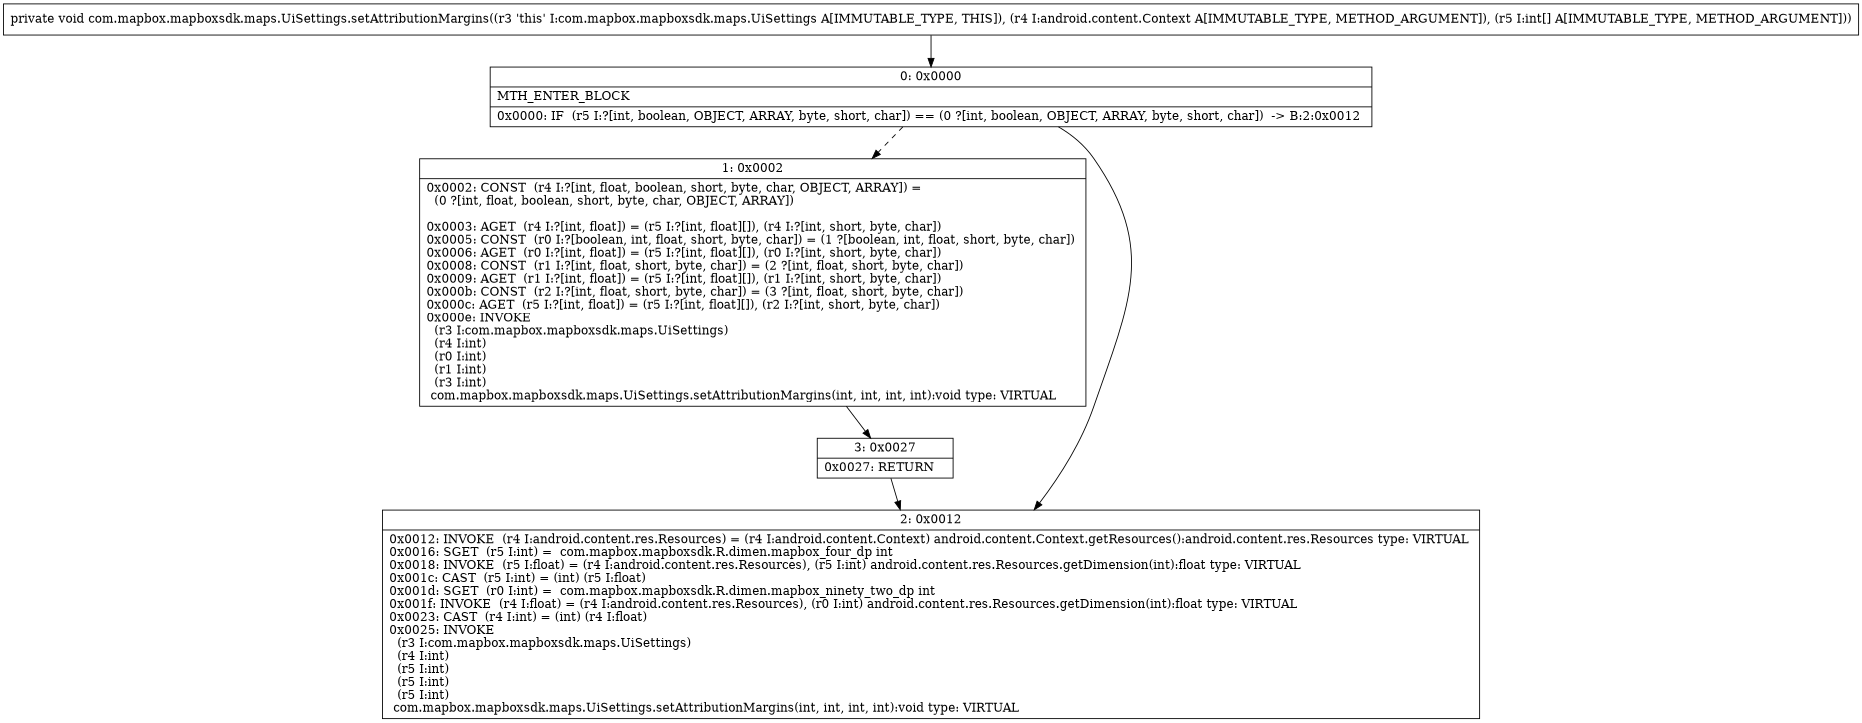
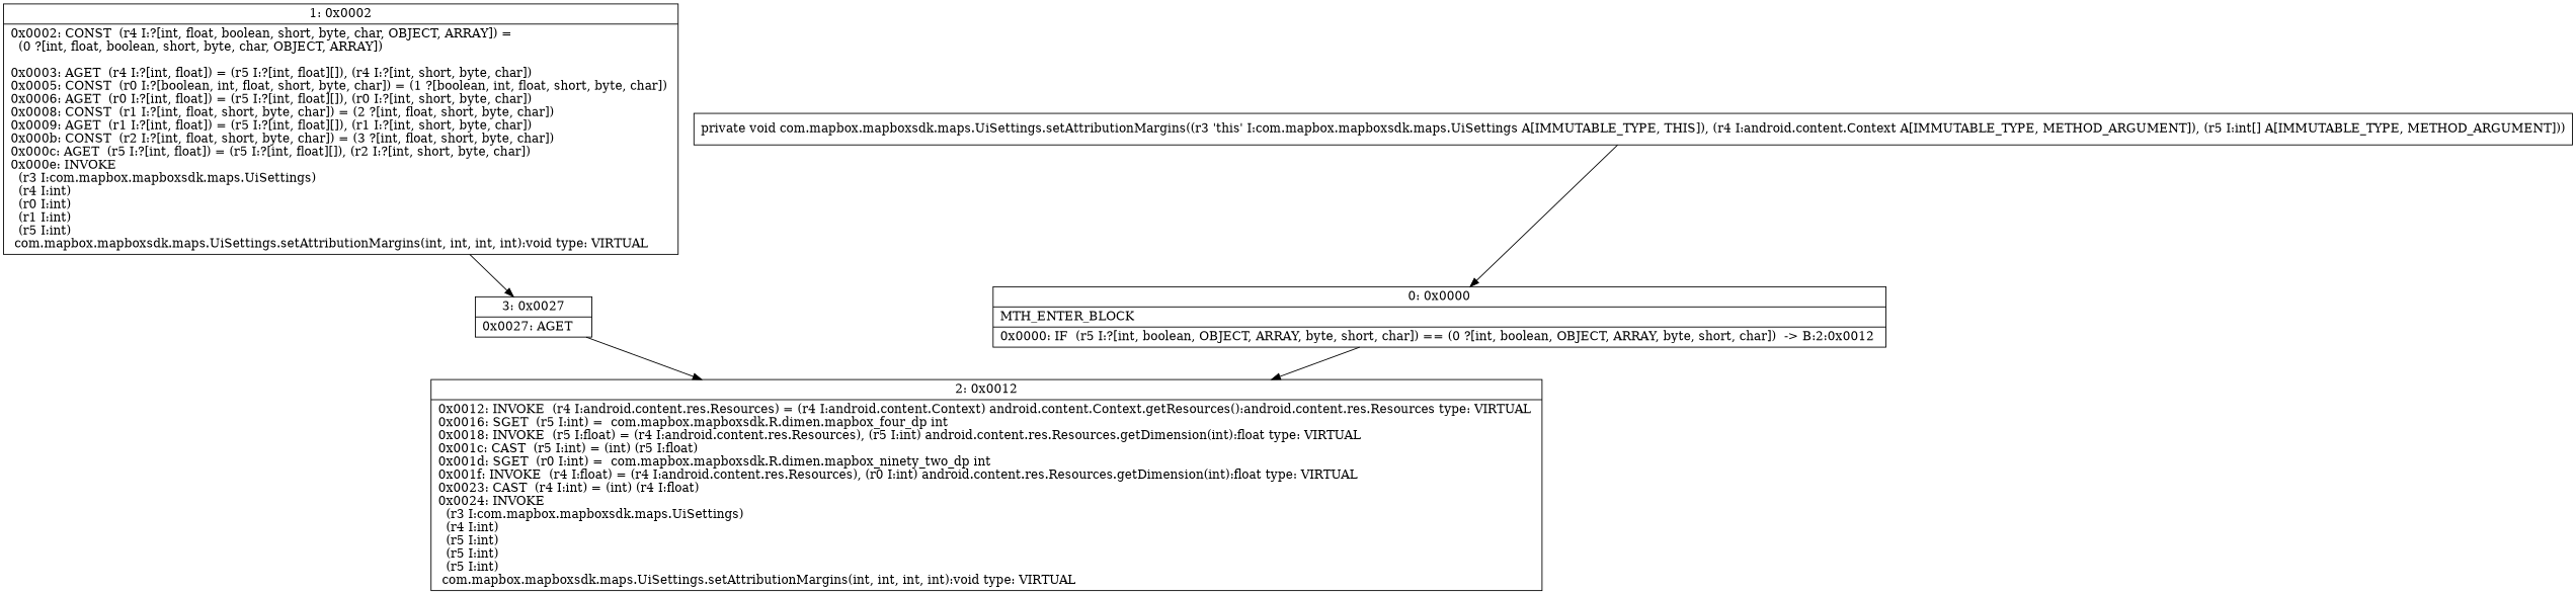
  digraph {
    node [shape=record]
    n1 [label="{0\:\ 0x0000|MTH_ENTER_BLOCK\l|0x0000: IF  (r5 I:?[int, boolean, OBJECT, ARRAY, byte, short, char]) == (0 ?[int, boolean, OBJECT, ARRAY, byte, short, char])  \-\> B:2:0x0012 \l}"]
-   n2 [label="{1\:\ 0x0002|0x0002: CONST  (r4 I:?[int, float, boolean, short, byte, char, OBJECT, ARRAY]) = \l  (0 ?[int, float, boolean, short, byte, char, OBJECT, ARRAY])\l \l0x0003: AGET  (r4 I:?[int, float]) = (r5 I:?[int, float][]), (r4 I:?[int, short, byte, char]) \l0x0005: CONST  (r0 I:?[boolean, int, float, short, byte, char]) = (1 ?[boolean, int, float, short, byte, char]) \l0x0006: AGET  (r0 I:?[int, float]) = (r5 I:?[int, float][]), (r0 I:?[int, short, byte, char]) \l0x0008: CONST  (r1 I:?[int, float, short, byte, char]) = (2 ?[int, float, short, byte, char]) \l0x0009: AGET  (r1 I:?[int, float]) = (r5 I:?[int, float][]), (r1 I:?[int, short, byte, char]) \l0x000b: CONST  (r2 I:?[int, float, short, byte, char]) = (3 ?[int, float, short, byte, char]) \l0x000c: AGET  (r5 I:?[int, float]) = (r5 I:?[int, float][]), (r2 I:?[int, short, byte, char]) \l0x000e: INVOKE  \l  (r3 I:com.mapbox.mapboxsdk.maps.UiSettings)\l  (r4 I:int)\l  (r0 I:int)\l  (r1 I:int)\l  (r3 I:int)\l com.mapbox.mapboxsdk.maps.UiSettings.setAttributionMargins(int, int, int, int):void type: VIRTUAL \l}"]
-   n3 [label="{2\:\ 0x0012|0x0012: INVOKE  (r4 I:android.content.res.Resources) = (r4 I:android.content.Context) android.content.Context.getResources():android.content.res.Resources type: VIRTUAL \l0x0016: SGET  (r5 I:int) =  com.mapbox.mapboxsdk.R.dimen.mapbox_four_dp int \l0x0018: INVOKE  (r5 I:float) = (r4 I:android.content.res.Resources), (r5 I:int) android.content.res.Resources.getDimension(int):float type: VIRTUAL \l0x001c: CAST  (r5 I:int) = (int) (r5 I:float) \l0x001d: SGET  (r0 I:int) =  com.mapbox.mapboxsdk.R.dimen.mapbox_ninety_two_dp int \l0x001f: INVOKE  (r4 I:float) = (r4 I:android.content.res.Resources), (r0 I:int) android.content.res.Resources.getDimension(int):float type: VIRTUAL \l0x0023: CAST  (r4 I:int) = (int) (r4 I:float) \l0x0025: INVOKE  \l  (r3 I:com.mapbox.mapboxsdk.maps.UiSettings)\l  (r4 I:int)\l  (r5 I:int)\l  (r5 I:int)\l  (r5 I:int)\l com.mapbox.mapboxsdk.maps.UiSettings.setAttributionMargins(int, int, int, int):void type: VIRTUAL \l}"]
-   n4 [label="{3\:\ 0x0027|0x0027: RETURN   \l}"]
+   n2 [label="{1\:\ 0x0002|0x0002: CONST  (r4 I:?[int, float, boolean, short, byte, char, OBJECT, ARRAY]) = \l  (0 ?[int, float, boolean, short, byte, char, OBJECT, ARRAY])\l \l0x0003: AGET  (r4 I:?[int, float]) = (r5 I:?[int, float][]), (r4 I:?[int, short, byte, char]) \l0x0005: CONST  (r0 I:?[boolean, int, float, short, byte, char]) = (1 ?[boolean, int, float, short, byte, char]) \l0x0006: AGET  (r0 I:?[int, float]) = (r5 I:?[int, float][]), (r0 I:?[int, short, byte, char]) \l0x0008: CONST  (r1 I:?[int, float, short, byte, char]) = (2 ?[int, float, short, byte, char]) \l0x0009: AGET  (r1 I:?[int, float]) = (r5 I:?[int, float][]), (r1 I:?[int, short, byte, char]) \l0x000b: CONST  (r2 I:?[int, float, short, byte, char]) = (3 ?[int, float, short, byte, char]) \l0x000c: AGET  (r5 I:?[int, float]) = (r5 I:?[int, float][]), (r2 I:?[int, short, byte, char]) \l0x000e: INVOKE  \l  (r3 I:com.mapbox.mapboxsdk.maps.UiSettings)\l  (r4 I:int)\l  (r0 I:int)\l  (r1 I:int)\l  (r5 I:int)\l com.mapbox.mapboxsdk.maps.UiSettings.setAttributionMargins(int, int, int, int):void type: VIRTUAL \l}"]
+   n3 [label="{2\:\ 0x0012|0x0012: INVOKE  (r4 I:android.content.res.Resources) = (r4 I:android.content.Context) android.content.Context.getResources():android.content.res.Resources type: VIRTUAL \l0x0016: SGET  (r5 I:int) =  com.mapbox.mapboxsdk.R.dimen.mapbox_four_dp int \l0x0018: INVOKE  (r5 I:float) = (r4 I:android.content.res.Resources), (r5 I:int) android.content.res.Resources.getDimension(int):float type: VIRTUAL \l0x001c: CAST  (r5 I:int) = (int) (r5 I:float) \l0x001d: SGET  (r0 I:int) =  com.mapbox.mapboxsdk.R.dimen.mapbox_ninety_two_dp int \l0x001f: INVOKE  (r4 I:float) = (r4 I:android.content.res.Resources), (r0 I:int) android.content.res.Resources.getDimension(int):float type: VIRTUAL \l0x0023: CAST  (r4 I:int) = (int) (r4 I:float) \l0x0024: INVOKE  \l  (r3 I:com.mapbox.mapboxsdk.maps.UiSettings)\l  (r4 I:int)\l  (r5 I:int)\l  (r5 I:int)\l  (r5 I:int)\l com.mapbox.mapboxsdk.maps.UiSettings.setAttributionMargins(int, int, int, int):void type: VIRTUAL \l}"]
+   n4 [label="{3\:\ 0x0027|0x0027: AGET   \l}"]
    n5 [label="{private void com.mapbox.mapboxsdk.maps.UiSettings.setAttributionMargins((r3 'this' I:com.mapbox.mapboxsdk.maps.UiSettings A[IMMUTABLE_TYPE, THIS]), (r4 I:android.content.Context A[IMMUTABLE_TYPE, METHOD_ARGUMENT]), (r5 I:int[] A[IMMUTABLE_TYPE, METHOD_ARGUMENT])) }"]
-   n1 -> n2 [style=dashed]
    n1 -> n3
    n2 -> n4
    n4 -> n3
    n5 -> n1
  }
